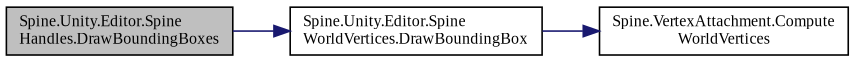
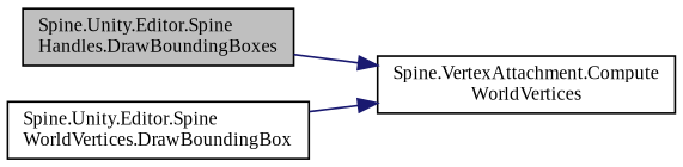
  digraph {
    fontname="Liberation Serif"
    rankdir=LR
    node [color=black fillcolor=white fontname="Liberation Serif" fontsize=10 shape=record style=filled]
    edge [color=midnightblue fontname="Liberation Serif" fontsize=10 labelfontname=Helvetica labelfontsize=10 style=solid]
    n1 [fillcolor=grey75 fontcolor=black height=0.2 label="Spine.Unity.Editor.Spine\lHandles.DrawBoundingBoxes" width=0.4]
    n2 [height=0.2 label="Spine.Unity.Editor.Spine\lWorldVertices.DrawBoundingBox" width=0.4]
    n3 [height=0.2 label="Spine.VertexAttachment.Compute\lWorldVertices" width=0.4]
-   n1 -> n2
+   n1 -> n3
    n2 -> n3
  }
